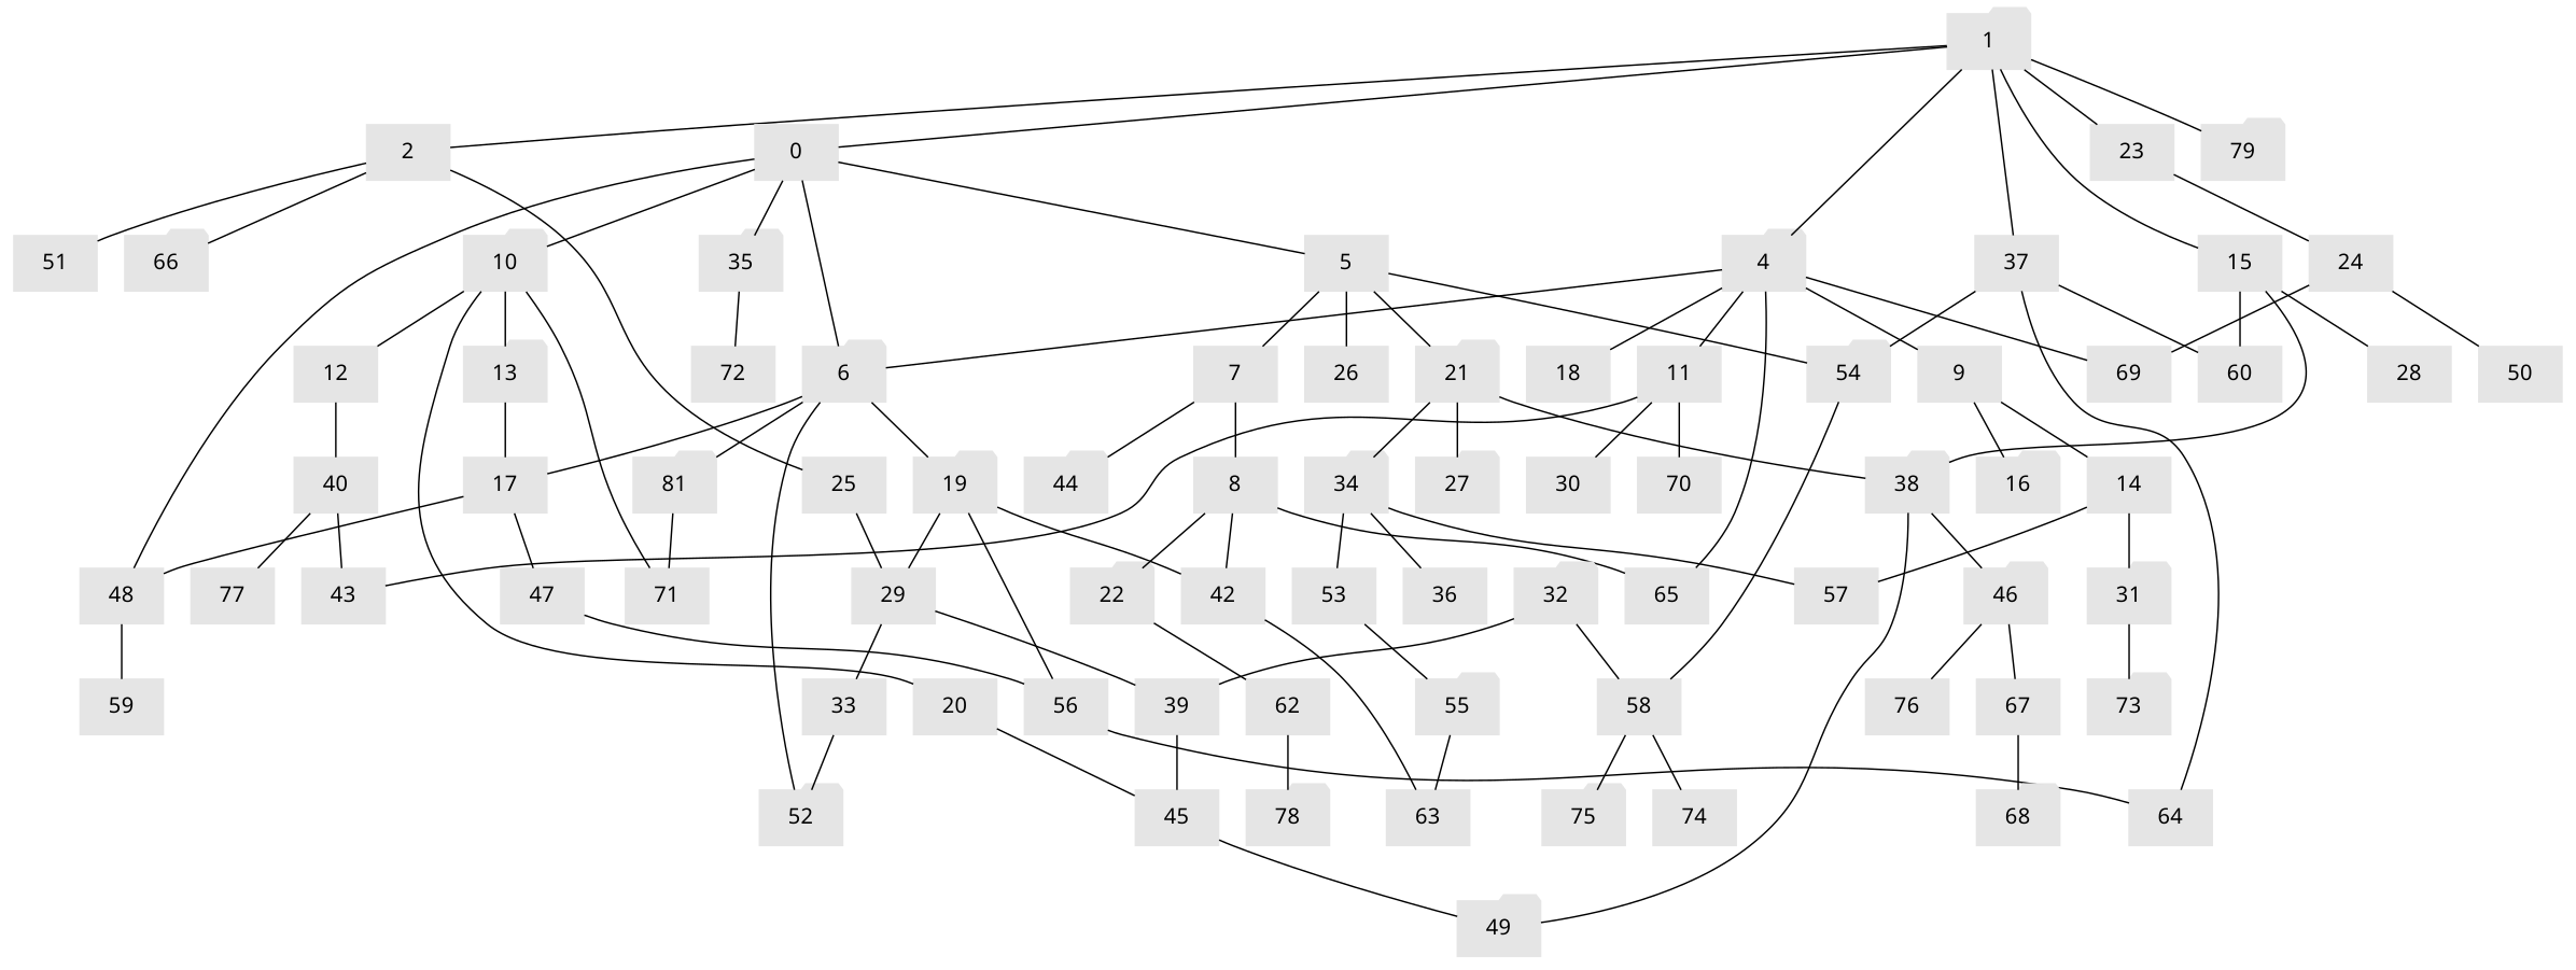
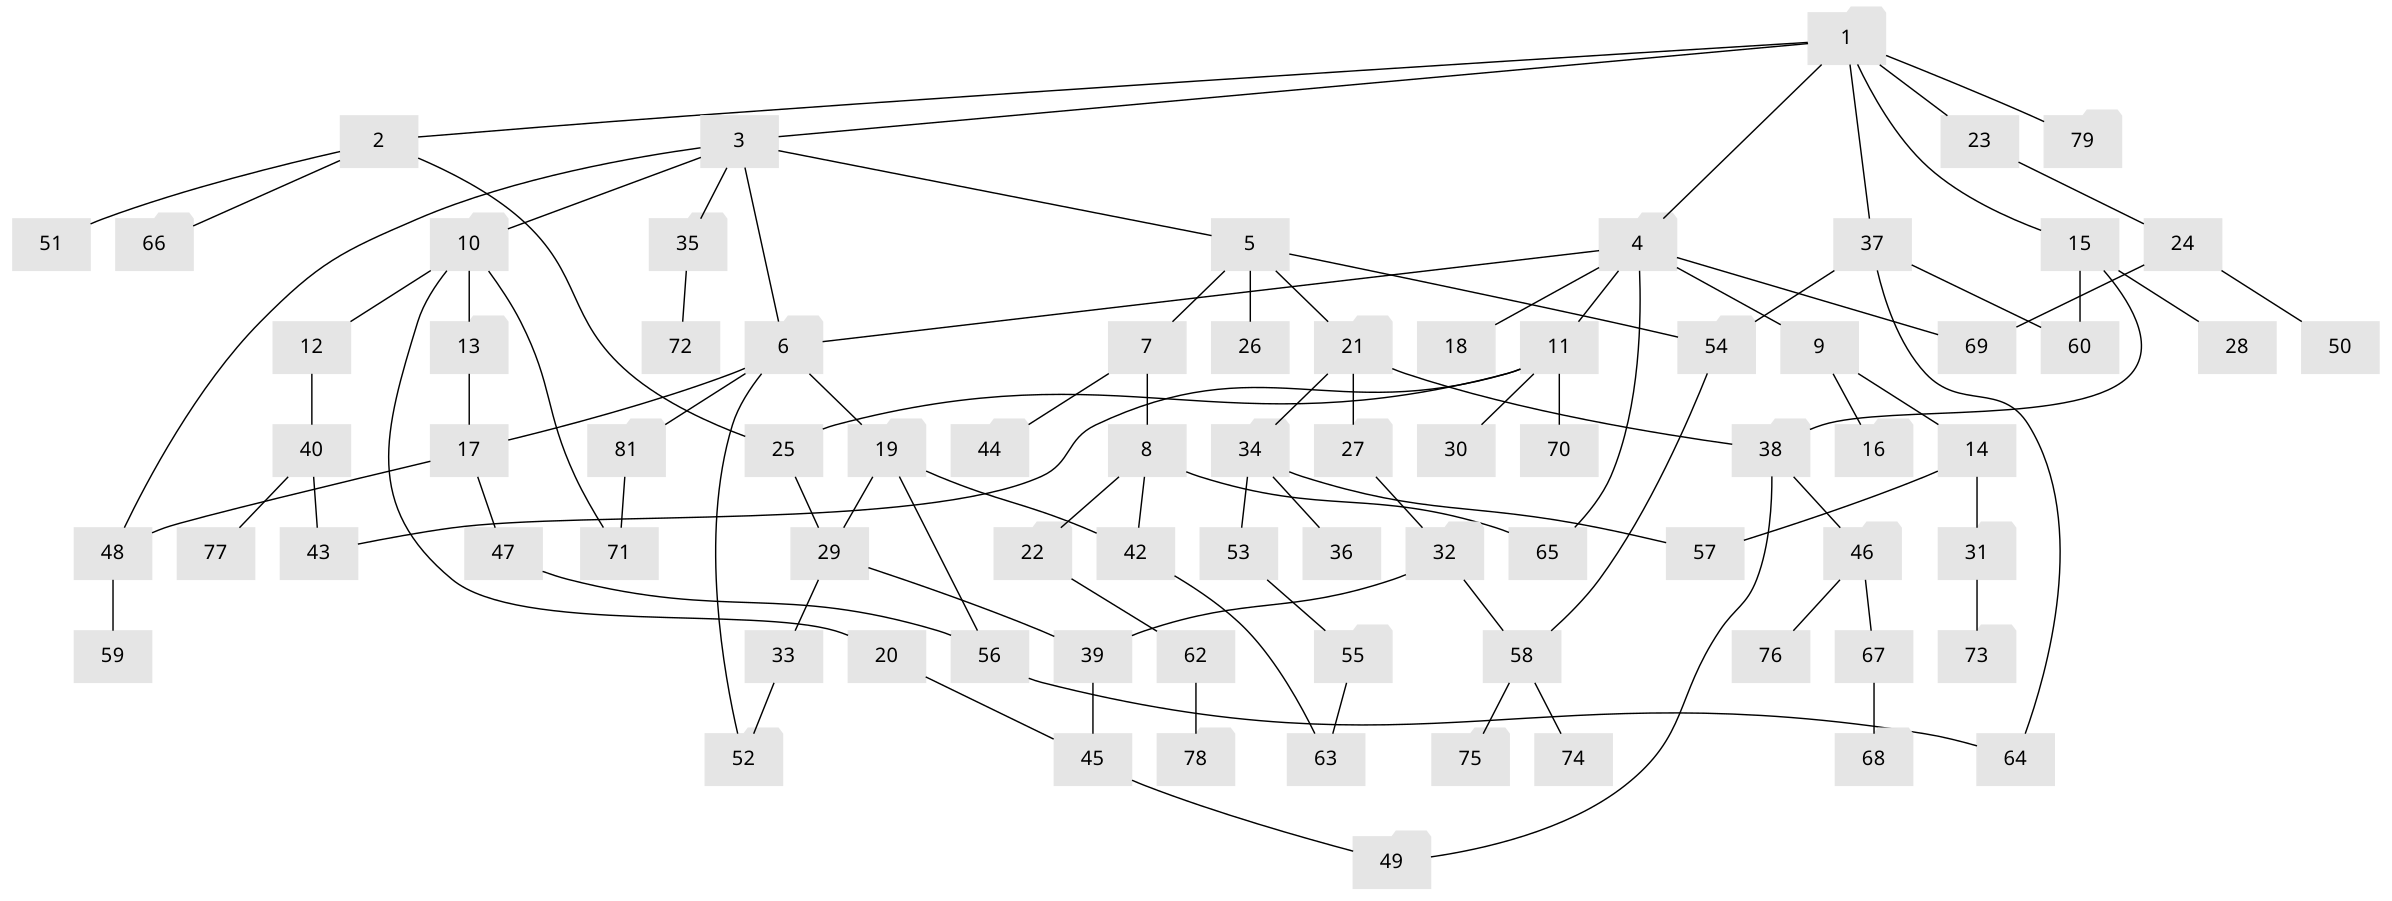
  graph {
    fontname="Noto Sans"
    node [color=gray90 fontname="Noto Sans" shape=box style=filled]
    edge [fontname="Noto Sans"]
    1 [shape=folder]
    2
-   3 [label=0]
+   3
    4 [shape=folder]
    15
    23
    37
    79 [shape=folder]
    25
    51
    66 [shape=folder]
    5
    6 [shape=folder]
    10 [shape=folder]
    35 [shape=folder]
    48
    9
    11
    18
    65
    69
    28
    38 [shape=folder]
    60
    24
    54 [shape=folder]
    64
    29
    7
    21 [shape=folder]
    26
    17
    19 [shape=folder]
    52 [shape=folder]
    n35 [label=81 shape=folder]
    12
    13 [shape=folder]
    20
    71
    72
    59
    14
    16 [shape=folder]
    30
    43
    70
    8
    44 [shape=folder]
    27 [shape=folder]
    34 [shape=folder]
    58
    47
    42
    56
    22 [shape=folder]
    62
    63
    31 [shape=folder]
    57
    40
    45
    77
    73 [shape=folder]
    46 [shape=folder]
    49 [shape=folder]
    33
    39
    32 [shape=folder]
    36
    53
    78 [shape=folder]
    50
    74
    75 [shape=folder]
    55 [shape=folder]
    67
    76
    68 [shape=folder]
    1 -- 2
    1 -- 3
    1 -- 4
    1 -- 15
    1 -- 23
    1 -- 37
    1 -- 79
    2 -- 25
    2 -- 51
    2 -- 66
    3 -- 5
    3 -- 6
    3 -- 10
    3 -- 35
    3 -- 48
    4 -- 6
    4 -- 9
    4 -- 11
    4 -- 18
    4 -- 65
    4 -- 69
    15 -- 28
    15 -- 38
    15 -- 60
    23 -- 24
    37 -- 60
    37 -- 54
    37 -- 64
    25 -- 29
    5 -- 54
    5 -- 7
    5 -- 21
    5 -- 26
    6 -- 17
    6 -- 19
    6 -- 52
    6 -- n35
    10 -- 12
    10 -- 13
    10 -- 20
    10 -- 71
    35 -- 72
    48 -- 59
    9 -- 14
    9 -- 16
+   11 -- 25
    11 -- 30
    11 -- 43
    11 -- 70
    38 -- 46
    38 -- 49
    24 -- 69
    24 -- 50
    54 -- 58
    29 -- 33
    29 -- 39
    7 -- 8
    7 -- 44
    21 -- 38
    21 -- 27
    21 -- 34
    17 -- 48
    17 -- 47
    19 -- 29
    19 -- 42
    19 -- 56
    n35 -- 71
    12 -- 40
    13 -- 17
    20 -- 45
    14 -- 31
    14 -- 57
    8 -- 65
    8 -- 42
    8 -- 22
+   27 -- 32
    34 -- 57
    34 -- 36
    34 -- 53
    58 -- 74
    58 -- 75
    47 -- 56
    42 -- 63
    56 -- 64
    22 -- 62
    62 -- 78
    31 -- 73
    40 -- 43
    40 -- 77
    45 -- 49
    46 -- 67
    46 -- 76
    33 -- 52
    39 -- 45
    32 -- 58
    32 -- 39
    53 -- 55
    55 -- 63
    67 -- 68
  }
